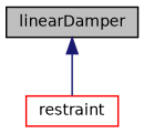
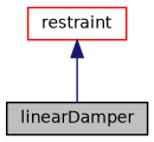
  digraph {
    node [fontname=Helvetica fontsize=10 shape=record]
    n1 [color=black fillcolor=grey75 fontcolor=black height=0.2 label=linearDamper style=filled width=0.4]
    n2 [color=red height=0.2 label=restraint width=0.4]
-   n1 -> n2 [color=midnightblue dir=back fontname=Helvetica fontsize=10 labelfontname=Helvetica labelfontsize=10 style=solid]
+   n2 -> n1 [color=midnightblue dir=back fontname=Helvetica fontsize=10 labelfontname=Helvetica labelfontsize=10 style=solid]
  }
